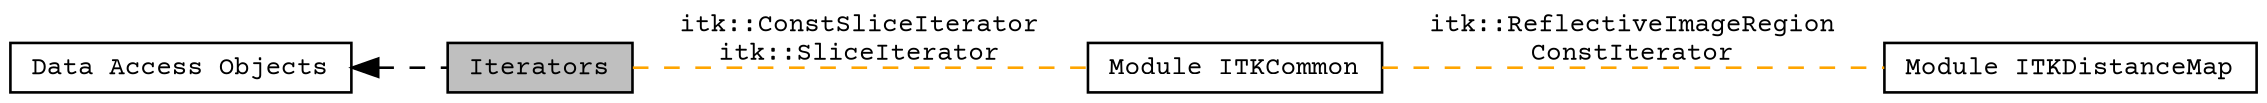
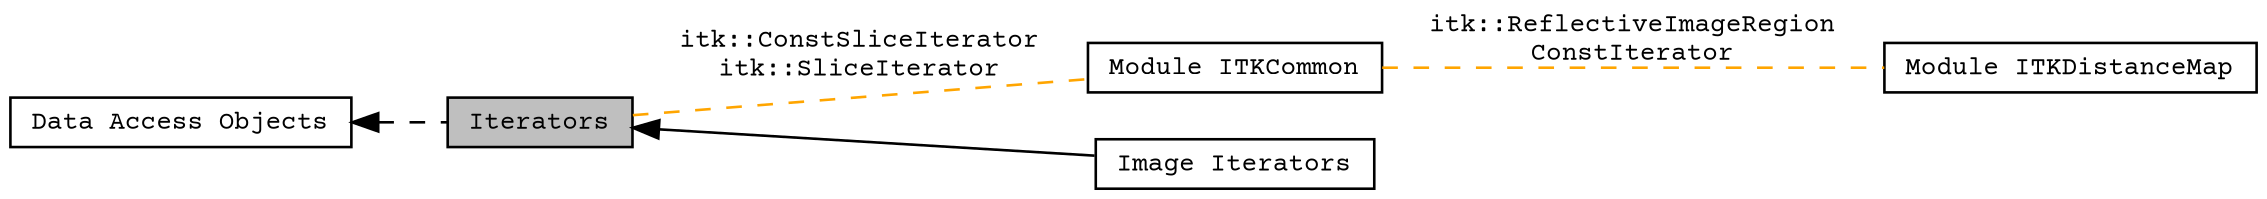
  digraph {
    fontname="Courier Prime"
    rankdir=LR
    node [color=black fillcolor=white fontname="Courier Prime" fontsize=10 shape=box style=filled]
    edge [dir=back fontname="Courier Prime" fontsize=10 labelfontname=Helvetica labelfontsize=10 shape=plaintext style=dashed]
    n1 [height=0.2 label="Data Access Objects" width=0.4]
    n2 [fillcolor=grey75 fontcolor=black height=0.2 label=Iterators width=0.4]
    n3 [height=0.2 label="Module ITKCommon" width=0.4]
+   n4 [height=0.2 label="Image Iterators" width=0.4]
    n5 [height=0.2 label="Module ITKDistanceMap" width=0.4]
    n1 -> n2
    n2 -> n3 [color=orange dir=none label="itk::ConstSliceIterator\nitk::SliceIterator"]
+   n2 -> n4 [style=solid]
    n3 -> n5 [color=orange dir=none label="itk::ReflectiveImageRegion\lConstIterator"]
  }
